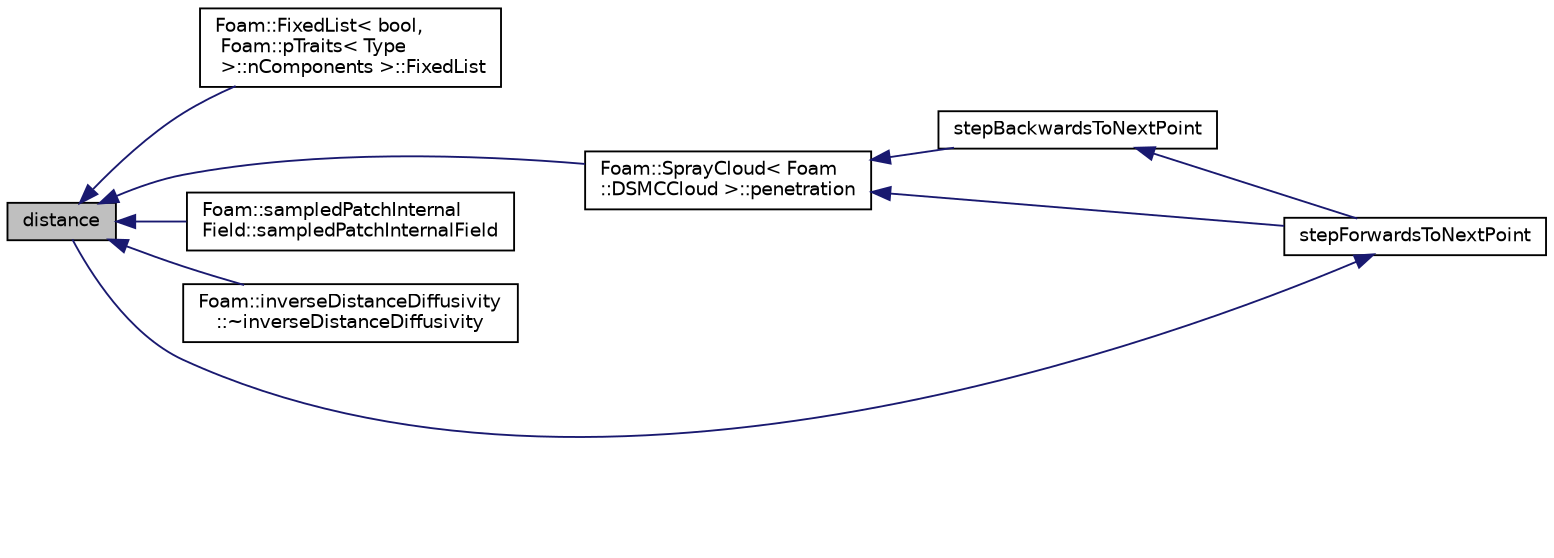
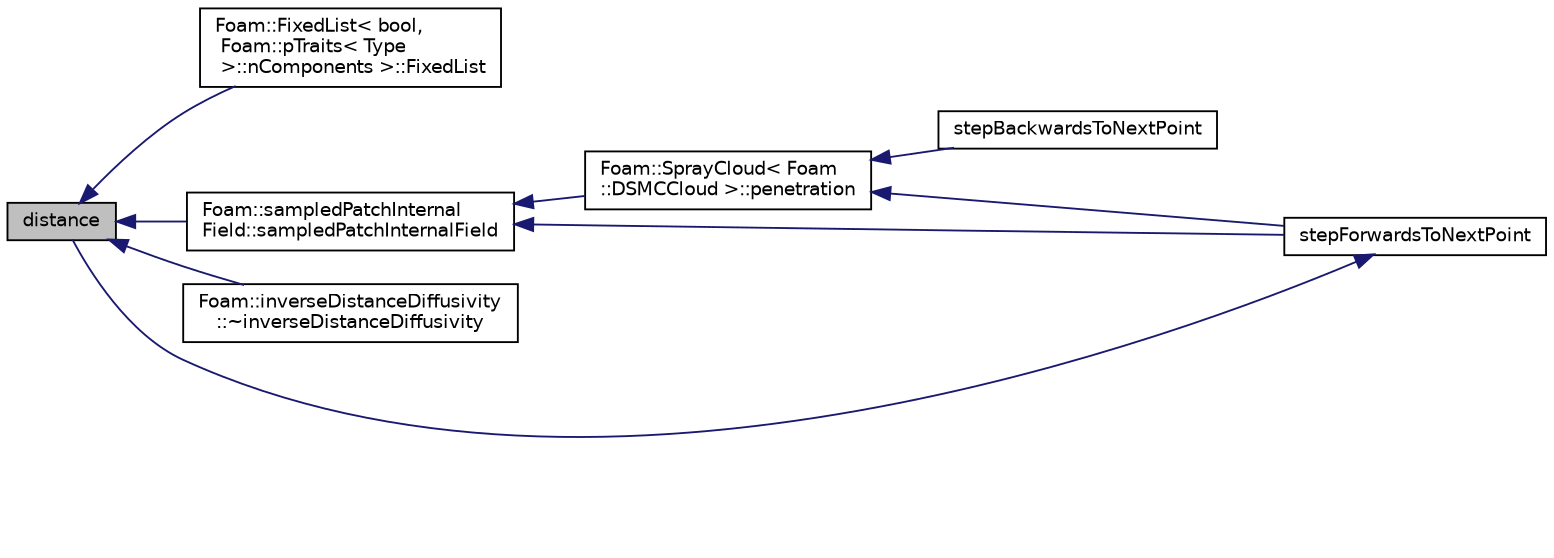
  digraph {
    rankdir=LR
    node [color=black fontname=Helvetica fontsize=10 shape=record]
    edge [color=midnightblue dir=back fontname=Helvetica fontsize=10 labelfontname=Helvetica labelfontsize=10 style=solid]
    n1 [fillcolor=grey75 fontcolor=black height=0.2 label=distance style=filled width=0.4]
    n2 [height=0.2 label="Foam::FixedList\< bool,\l Foam::pTraits\< Type\l \>::nComponents \>::FixedList" width=0.4]
    n3 [height=0.2 label="Foam::SprayCloud\< Foam\l::DSMCCloud \>::penetration" width=0.4]
    n4 [height=0.2 label="Foam::sampledPatchInternal\lField::sampledPatchInternalField" width=0.4]
    n5 [height=0.2 label="Foam::inverseDistanceDiffusivity\l::~inverseDistanceDiffusivity" width=0.4]
    n6 [height=0.2 label=stepBackwardsToNextPoint width=0.4]
    n7 [height=0.2 label=stepForwardsToNextPoint width=0.4]
    n1 -> n2
-   n1 -> n3
+   n4 -> n3
    n1 -> n4
    n1 -> n5
    n3 -> n6
    n3 -> n7
-   n6 -> n7
+   n4 -> n7
    n7 -> n1
  }
